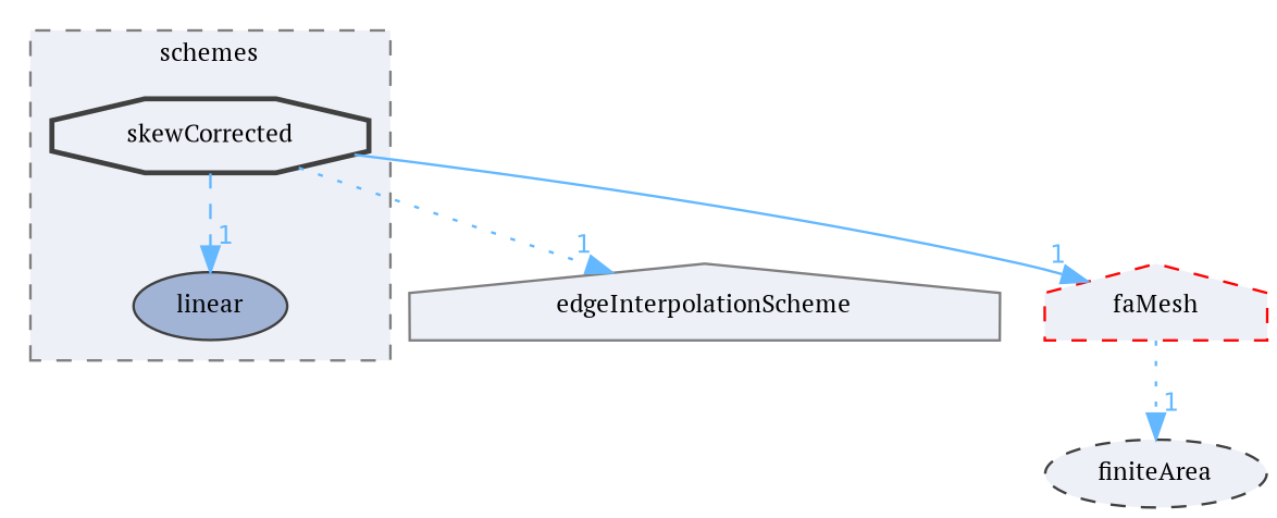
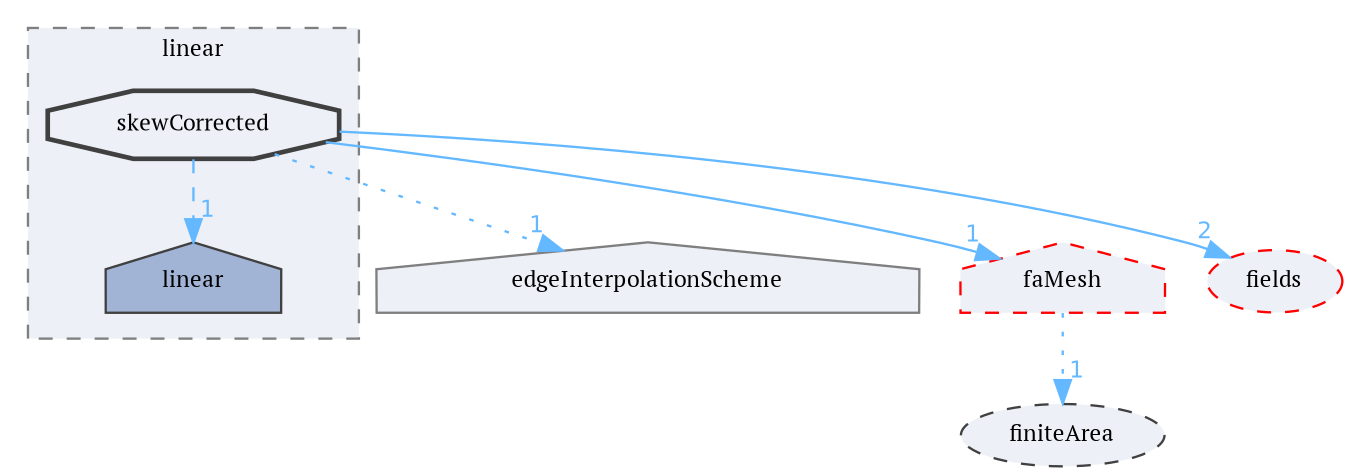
  digraph {
    compound=true
    fontname="PT Serif"
    node [color=grey25 fillcolor="#edf0f7" fontname="PT Serif" fontsize=10 shape=house style="filled,dashed"]
    edge [color=steelblue1 fontcolor=steelblue1 fontname="PT Serif" fontsize=10 headlabel=1 labeldistance=1.5 labelfontname=Helvetica labelfontsize=10 style=dotted]
-   n1 [fillcolor="#a2b4d6" height=0.2 label=linear shape=ellipse style=filled width=0.4]
+   n1 [fillcolor="#a2b4d6" height=0.2 label=linear style=filled width=0.4]
    n2 [height=0.2 label=skewCorrected shape=octagon style="filled,bold" width=0.4]
    n3 [color=grey50 height=0.2 label=edgeInterpolationScheme style=filled width=0.4]
    n4 [color=red height=0.2 label=faMesh width=0.4]
+   n5 [color=red height=0.2 label=fields shape=ellipse width=0.4]
    n6 [height=0.2 label=finiteArea shape=ellipse width=0.4]
    subgraph cluster_1 {
      bgcolor="#edf0f7"
      fontsize=10
-     label=schemes
+     label=linear
      pencolor=grey50
      style="filled,dashed"
      n1
      n2
    }
    n2 -> n1 [style=dashed]
    n2 -> n3
    n2 -> n4 [style=solid]
+   n2 -> n5 [headlabel=2 style=solid]
    n4 -> n6
  }
